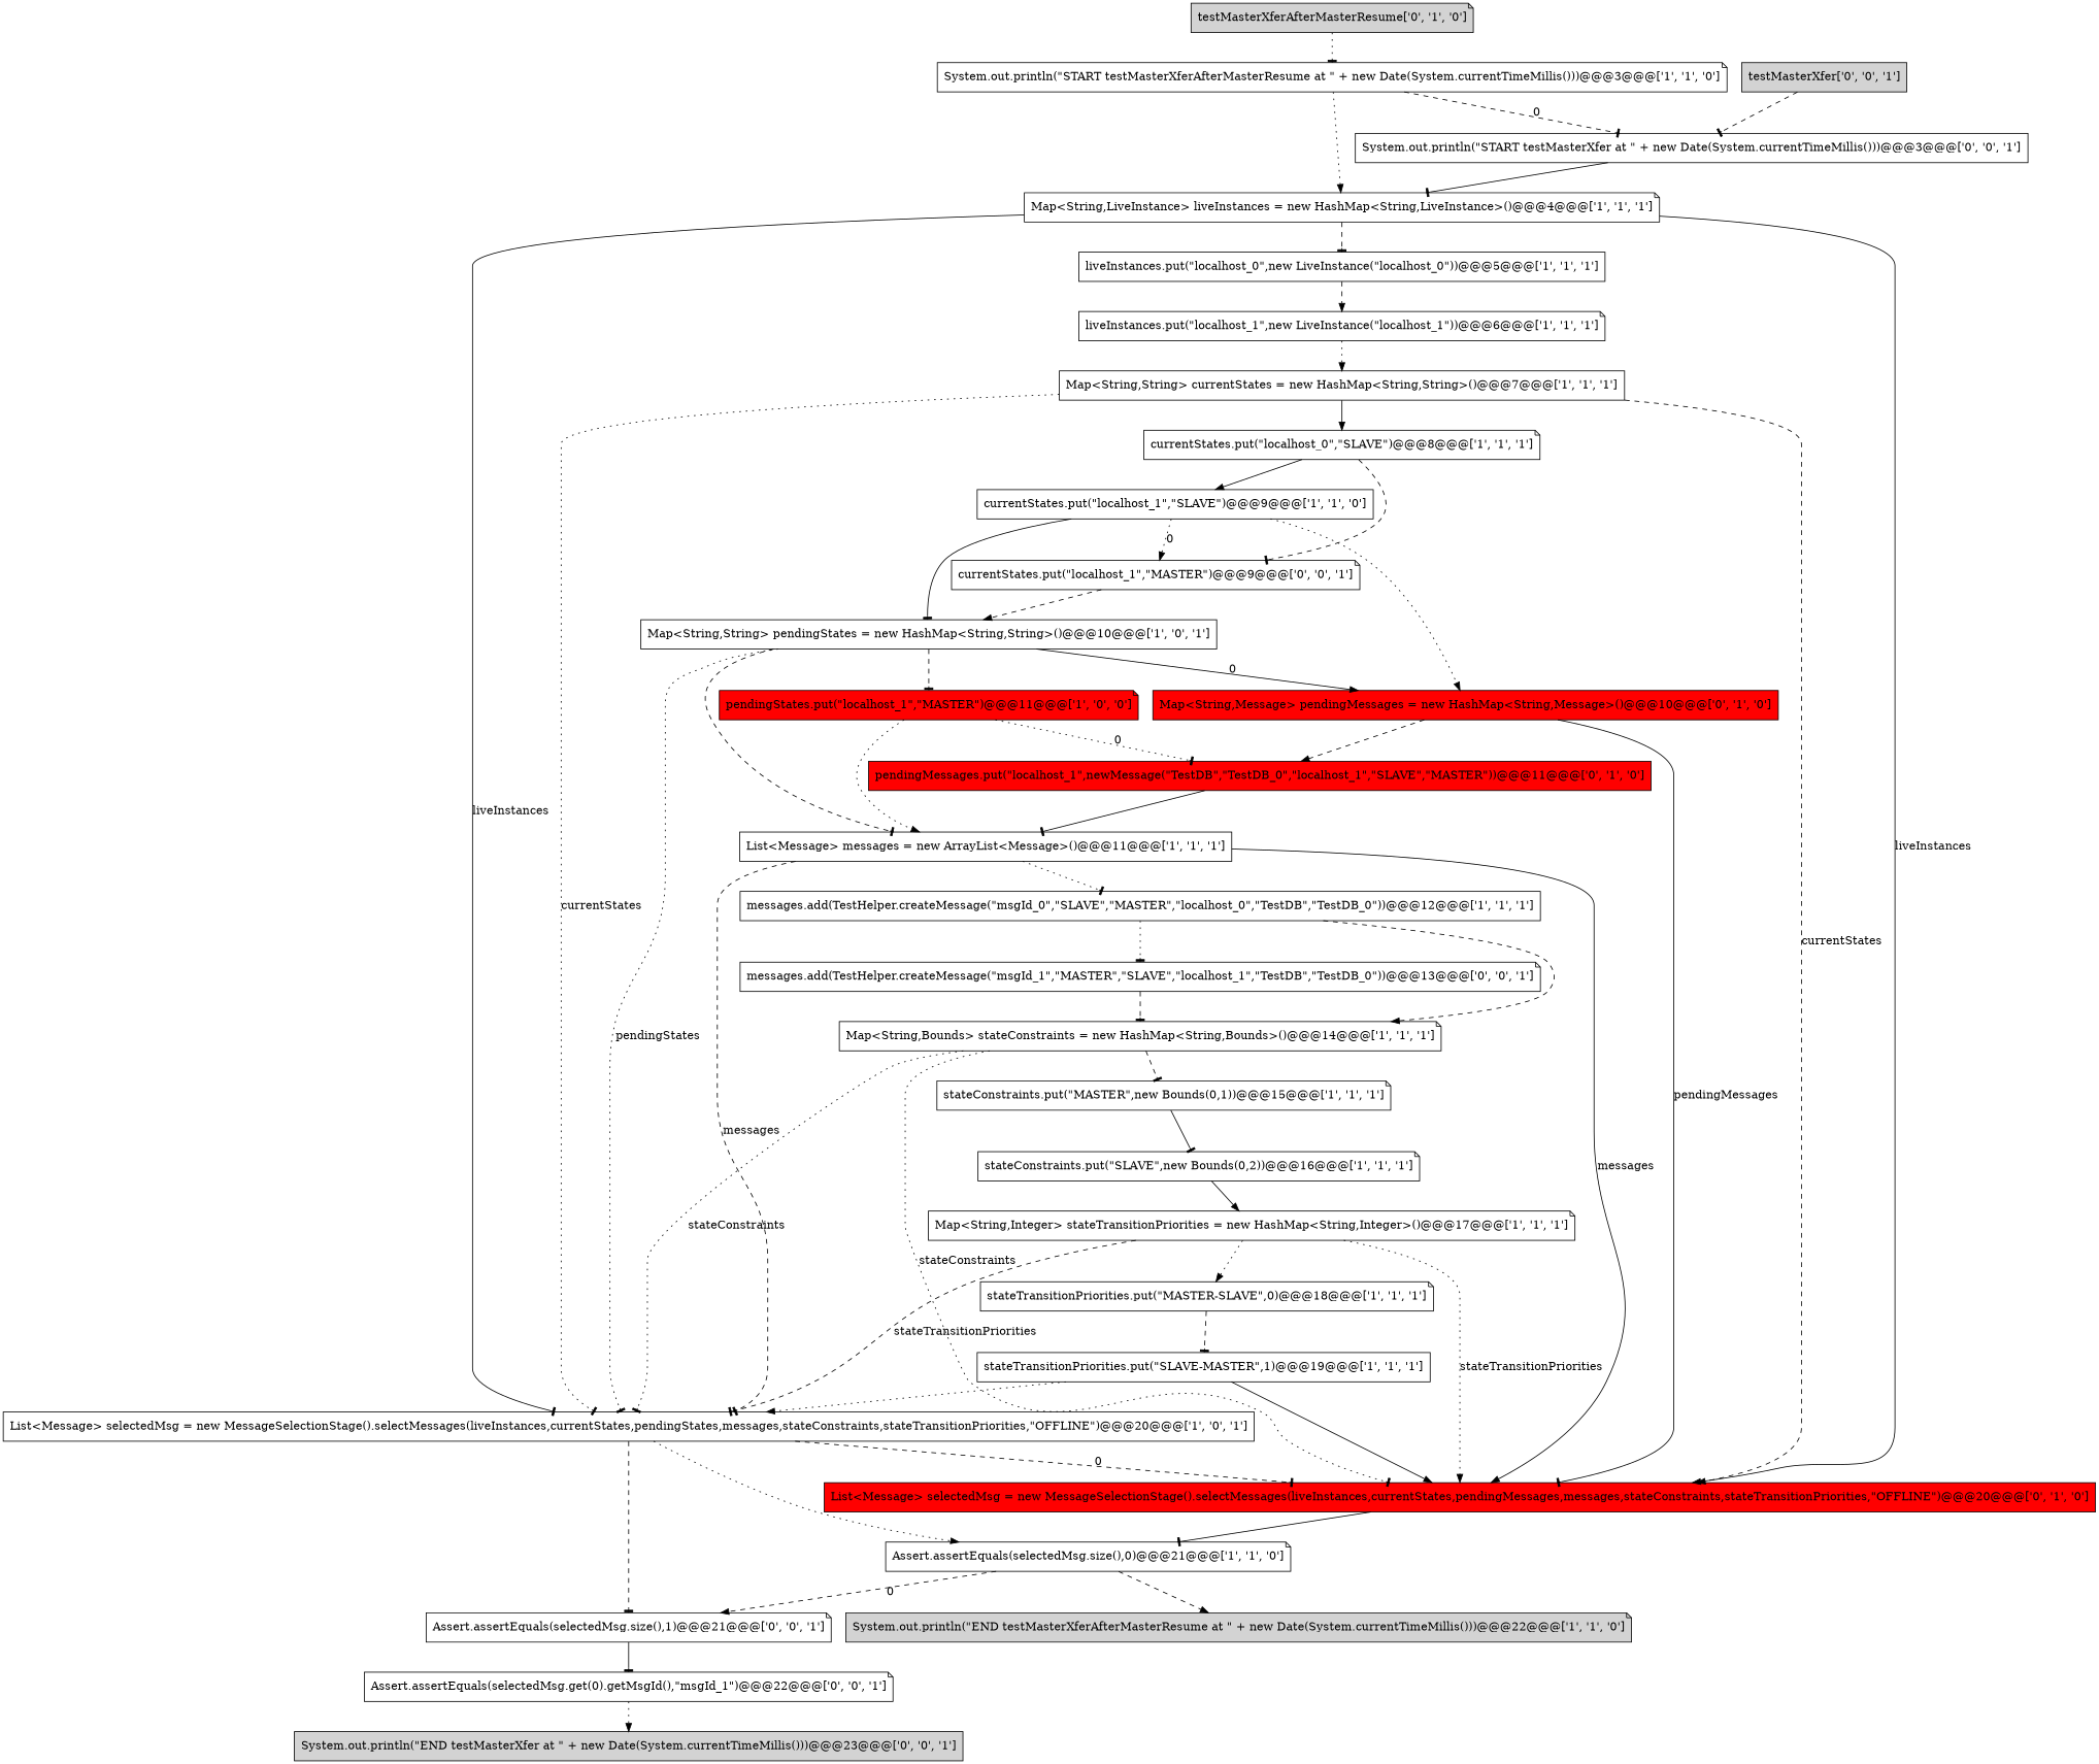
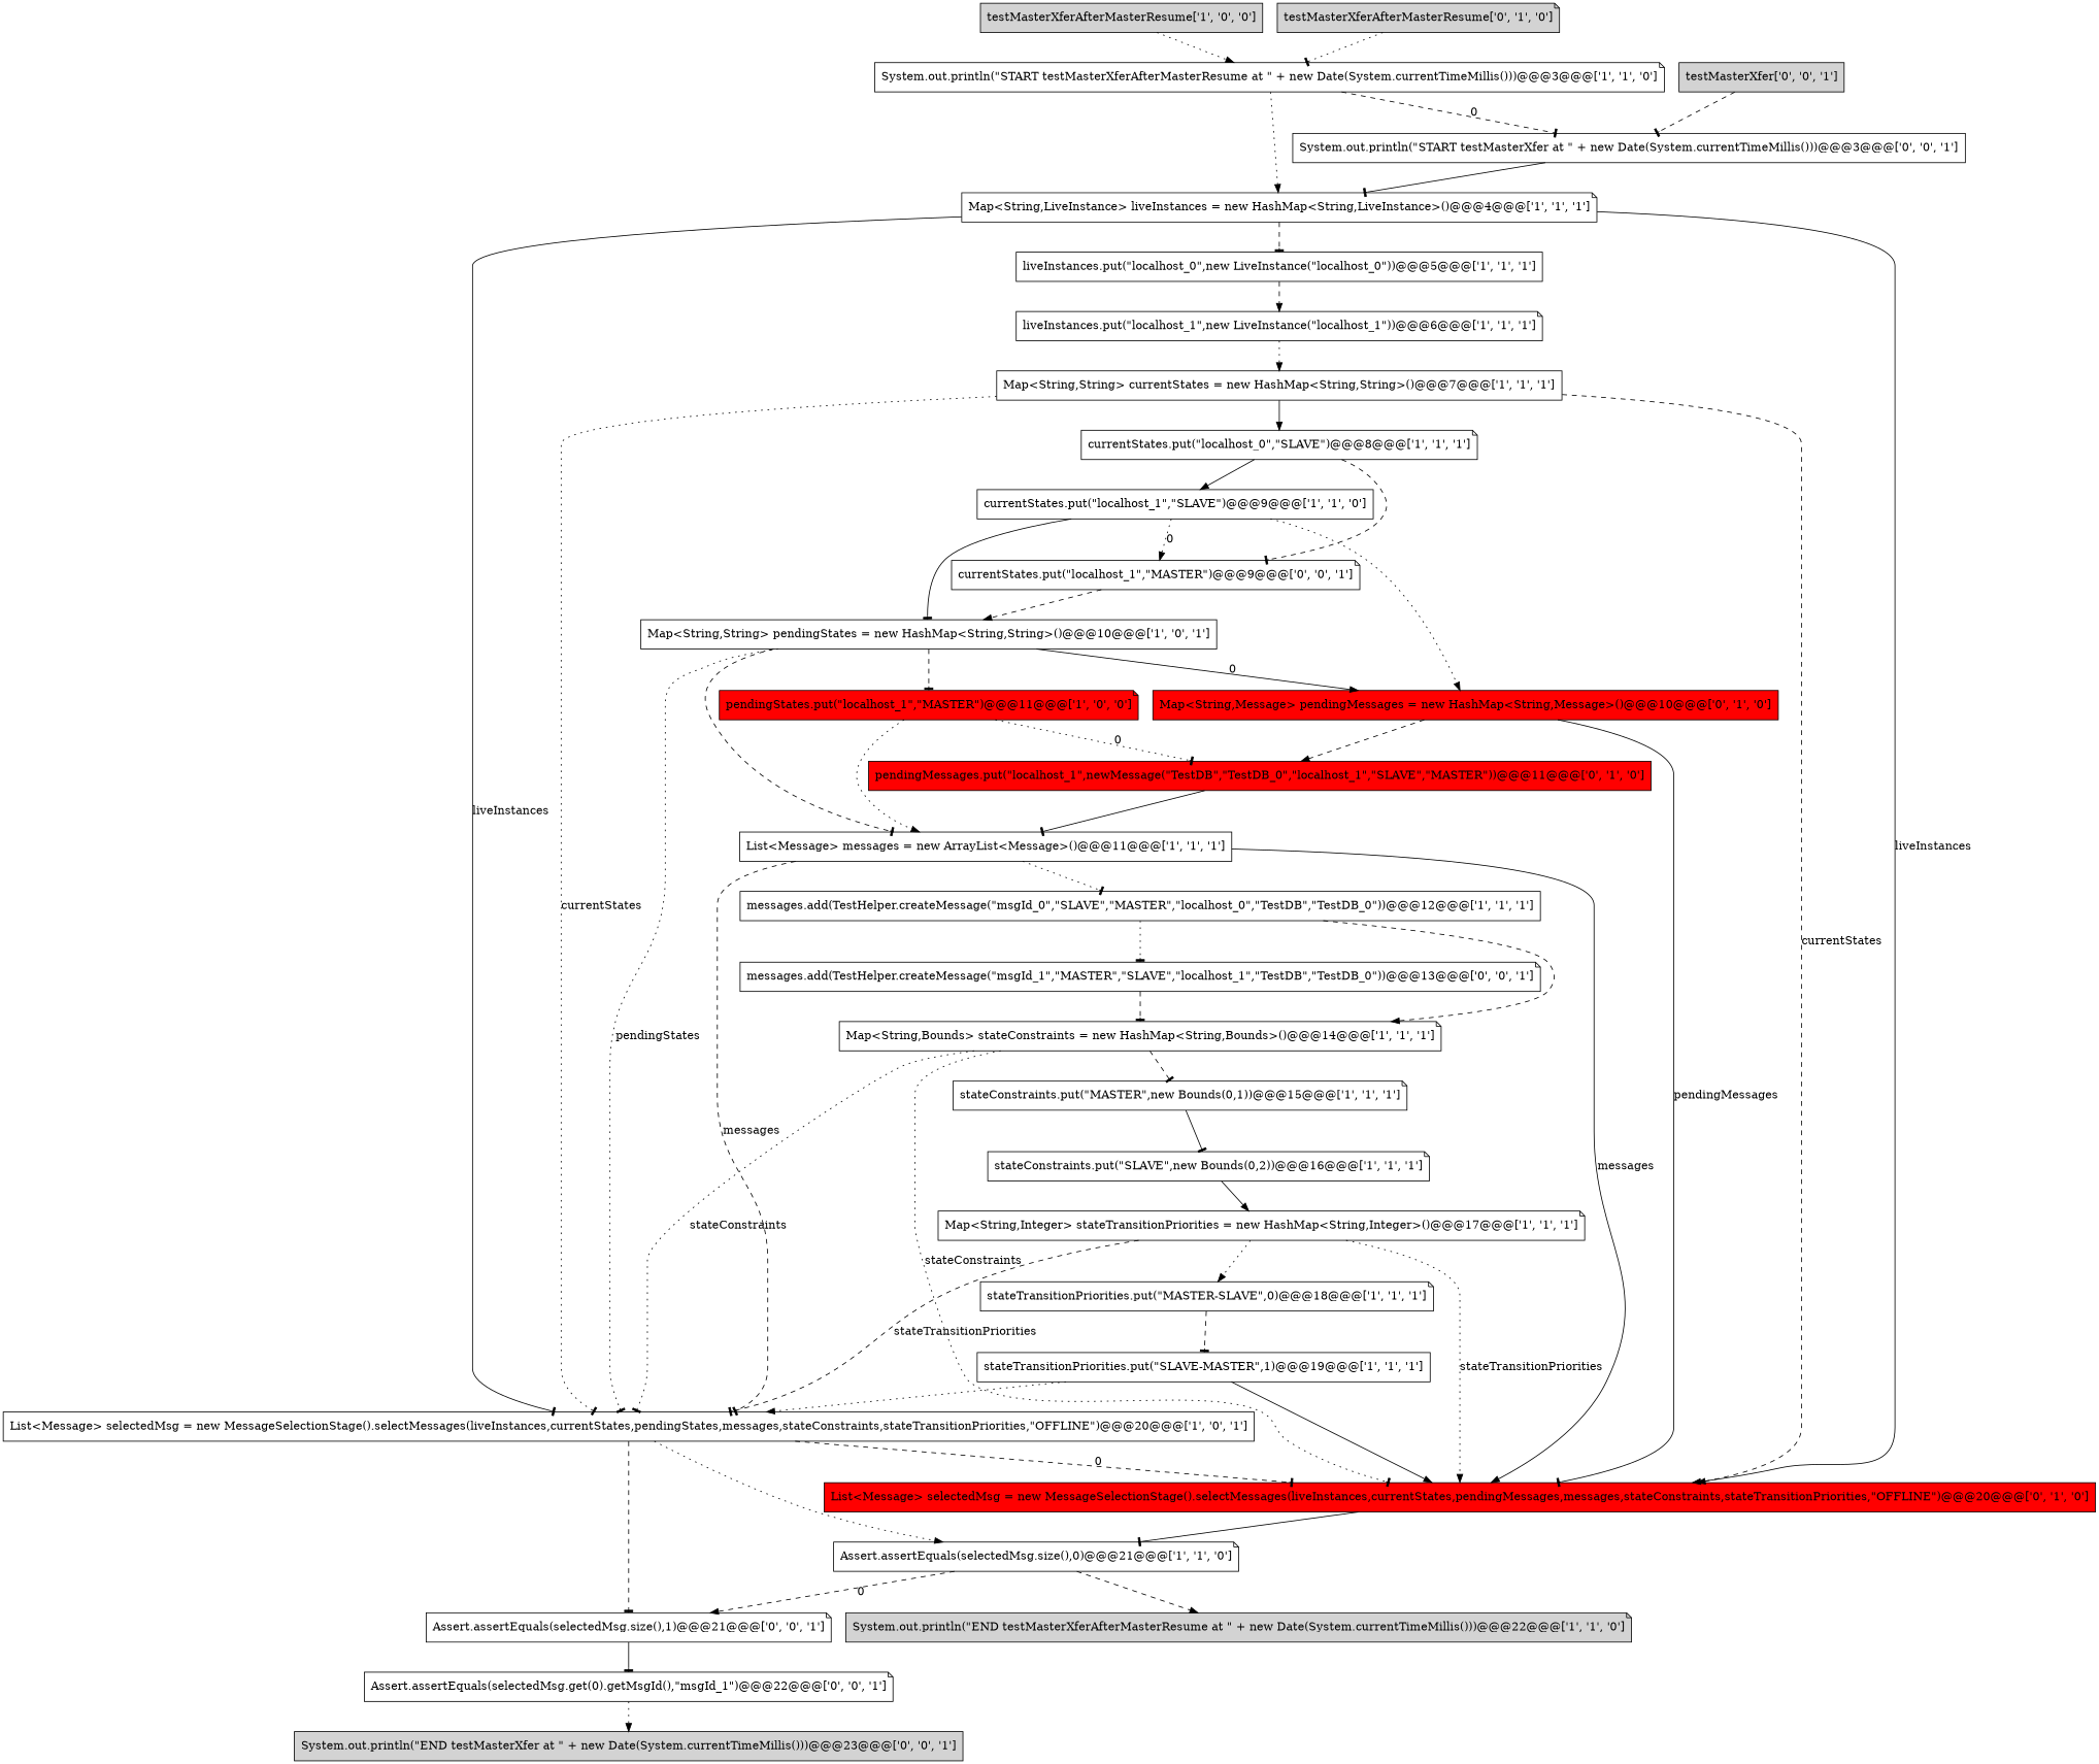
  digraph {
    node [fillcolor=white shape=note style=filled]
    edge [style=dashed arrowhead=tee]
    n1 [label="messages.add(TestHelper.createMessage(\"msgId_0\",\"SLAVE\",\"MASTER\",\"localhost_0\",\"TestDB\",\"TestDB_0\"))@@@12@@@['1', '1', '1']" shape=box]
    n2 [label="Map<String,Bounds> stateConstraints = new HashMap<String,Bounds>()@@@14@@@['1', '1', '1']"]
    n3 [label="messages.add(TestHelper.createMessage(\"msgId_1\",\"MASTER\",\"SLAVE\",\"localhost_1\",\"TestDB\",\"TestDB_0\"))@@@13@@@['0', '0', '1']"]
+   n4 [fillcolor=lightgray label="testMasterXferAfterMasterResume['1', '0', '0']" shape=box]
    n5 [label="System.out.println(\"START testMasterXferAfterMasterResume at \" + new Date(System.currentTimeMillis()))@@@3@@@['1', '1', '0']"]
    n6 [label="List<Message> selectedMsg = new MessageSelectionStage().selectMessages(liveInstances,currentStates,pendingStates,messages,stateConstraints,stateTransitionPriorities,\"OFFLINE\")@@@20@@@['1', '0', '1']" shape=box]
    n7 [label="stateConstraints.put(\"MASTER\",new Bounds(0,1))@@@15@@@['1', '1', '1']"]
    n8 [fillcolor=red label="List<Message> selectedMsg = new MessageSelectionStage().selectMessages(liveInstances,currentStates,pendingMessages,messages,stateConstraints,stateTransitionPriorities,\"OFFLINE\")@@@20@@@['0', '1', '0']" shape=box]
    n9 [label="Map<String,Integer> stateTransitionPriorities = new HashMap<String,Integer>()@@@17@@@['1', '1', '1']"]
    n10 [label="stateTransitionPriorities.put(\"MASTER-SLAVE\",0)@@@18@@@['1', '1', '1']"]
    n11 [label="currentStates.put(\"localhost_1\",\"MASTER\")@@@9@@@['0', '0', '1']"]
    n12 [label="Map<String,String> pendingStates = new HashMap<String,String>()@@@10@@@['1', '0', '1']" shape=box]
    n13 [fillcolor=red label="pendingStates.put(\"localhost_1\",\"MASTER\")@@@11@@@['1', '0', '0']"]
    n14 [fillcolor=red label="pendingMessages.put(\"localhost_1\",newMessage(\"TestDB\",\"TestDB_0\",\"localhost_1\",\"SLAVE\",\"MASTER\"))@@@11@@@['0', '1', '0']" shape=box]
    n15 [label="List<Message> messages = new ArrayList<Message>()@@@11@@@['1', '1', '1']" shape=box]
    n16 [label="Assert.assertEquals(selectedMsg.size(),1)@@@21@@@['0', '0', '1']"]
    n17 [label="Assert.assertEquals(selectedMsg.get(0).getMsgId(),\"msgId_1\")@@@22@@@['0', '0', '1']"]
    n18 [fillcolor=lightgray label="testMasterXferAfterMasterResume['0', '1', '0']"]
    n19 [fillcolor=red label="Map<String,Message> pendingMessages = new HashMap<String,Message>()@@@10@@@['0', '1', '0']" shape=box]
    n20 [label="stateConstraints.put(\"SLAVE\",new Bounds(0,2))@@@16@@@['1', '1', '1']"]
    n21 [label="Map<String,LiveInstance> liveInstances = new HashMap<String,LiveInstance>()@@@4@@@['1', '1', '1']"]
    n22 [label="liveInstances.put(\"localhost_0\",new LiveInstance(\"localhost_0\"))@@@5@@@['1', '1', '1']" shape=box]
    n23 [label="Assert.assertEquals(selectedMsg.size(),0)@@@21@@@['1', '1', '0']"]
    n24 [label="Map<String,String> currentStates = new HashMap<String,String>()@@@7@@@['1', '1', '1']" shape=box]
    n25 [label="currentStates.put(\"localhost_0\",\"SLAVE\")@@@8@@@['1', '1', '1']"]
    n26 [label="currentStates.put(\"localhost_1\",\"SLAVE\")@@@9@@@['1', '1', '0']" shape=box]
    n27 [label="stateTransitionPriorities.put(\"SLAVE-MASTER\",1)@@@19@@@['1', '1', '1']" shape=box]
    n28 [label="liveInstances.put(\"localhost_1\",new LiveInstance(\"localhost_1\"))@@@6@@@['1', '1', '1']"]
    n29 [label="System.out.println(\"START testMasterXfer at \" + new Date(System.currentTimeMillis()))@@@3@@@['0', '0', '1']" shape=box]
    n30 [fillcolor=lightgray label="testMasterXfer['0', '0', '1']" shape=box]
    n31 [fillcolor=lightgray label="System.out.println(\"END testMasterXferAfterMasterResume at \" + new Date(System.currentTimeMillis()))@@@22@@@['1', '1', '0']"]
    n32 [fillcolor=lightgray label="System.out.println(\"END testMasterXfer at \" + new Date(System.currentTimeMillis()))@@@23@@@['0', '0', '1']" shape=box]
    n1 -> n2 [arrowhead=normal]
    n1 -> n3 [style=dotted]
    n2 -> n6 [label=stateConstraints style=dotted]
    n2 -> n7
    n2 -> n8 [label=stateConstraints style=dotted]
    n3 -> n2
+   n4 -> n5 [style=dotted arrowhead=normal]
    n5 -> n21 [style=dotted arrowhead=normal]
    n5 -> n29 [label=0]
    n6 -> n8 [label=0]
    n6 -> n16
    n6 -> n23 [style=dotted arrowhead=normal]
    n7 -> n20 [style=solid]
    n8 -> n23 [style=solid]
    n9 -> n6 [label=stateTransitionPriorities]
    n9 -> n8 [label=stateTransitionPriorities style=dotted arrowhead=normal]
    n9 -> n10 [style=dotted arrowhead=normal]
    n10 -> n27
    n11 -> n12 [arrowhead=normal]
    n12 -> n6 [label=pendingStates style=dotted]
    n12 -> n13
    n12 -> n15
    n12 -> n19 [label=0 style=solid arrowhead=normal]
    n13 -> n14 [label=0 style=dotted]
    n13 -> n15 [style=dotted arrowhead=normal]
    n14 -> n15 [style=solid]
    n15 -> n1 [style=dotted]
    n15 -> n6 [label=messages]
    n15 -> n8 [label=messages style=solid arrowhead=normal]
    n16 -> n17 [style=solid]
    n17 -> n32 [style=dotted arrowhead=normal]
    n18 -> n5 [style=dotted]
    n19 -> n8 [label=pendingMessages style=solid]
    n19 -> n14 [arrowhead=normal]
    n20 -> n9 [style=solid arrowhead=normal]
    n21 -> n6 [label=liveInstances style=solid]
    n21 -> n8 [label=liveInstances style=solid arrowhead=normal]
    n21 -> n22
    n22 -> n28 [arrowhead=normal]
    n23 -> n16 [label=0 arrowhead=normal]
    n23 -> n31 [arrowhead=normal]
    n24 -> n6 [label=currentStates style=dotted]
    n24 -> n8 [label=currentStates arrowhead=normal]
    n24 -> n25 [style=solid arrowhead=normal]
    n25 -> n11
    n25 -> n26 [style=solid arrowhead=normal]
    n26 -> n11 [label=0 style=dotted arrowhead=normal]
    n26 -> n12 [style=solid]
    n26 -> n19 [style=dotted arrowhead=normal]
    n27 -> n6 [style=dotted arrowhead=normal]
    n27 -> n8 [style=solid arrowhead=normal]
    n28 -> n24 [style=dotted arrowhead=normal]
    n29 -> n21 [style=solid]
    n30 -> n29
  }
